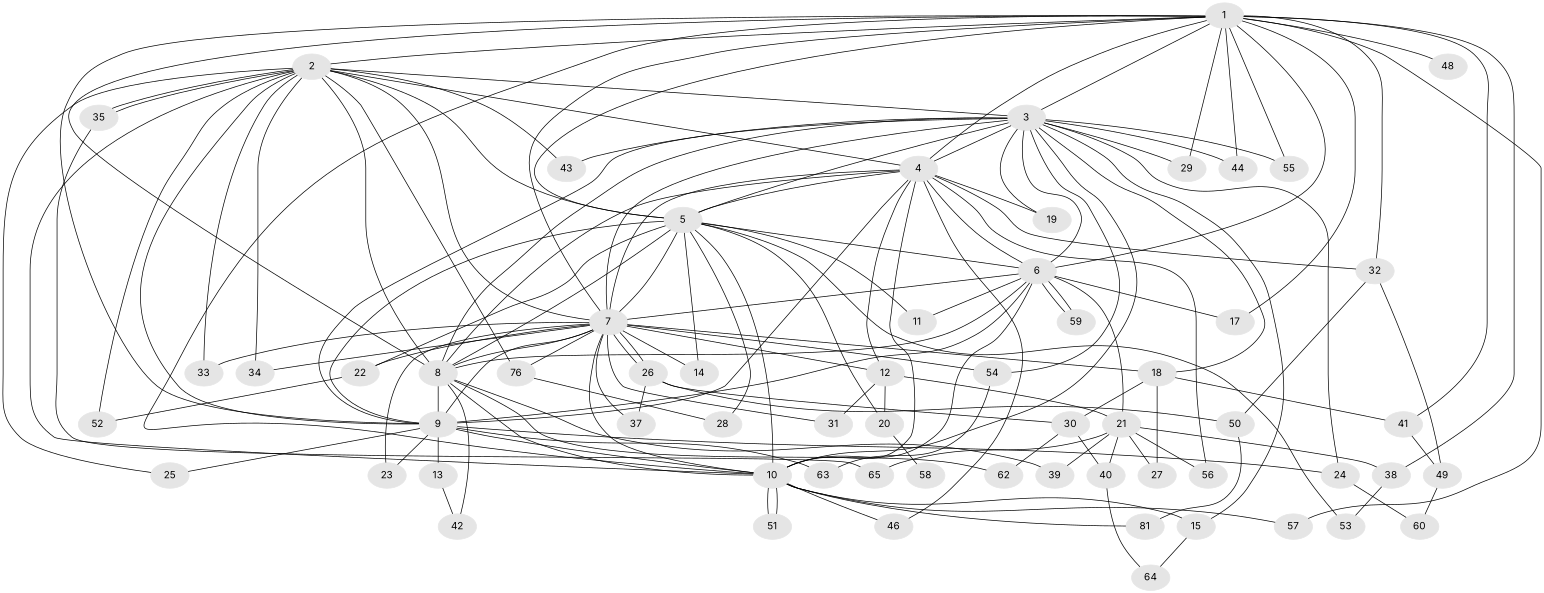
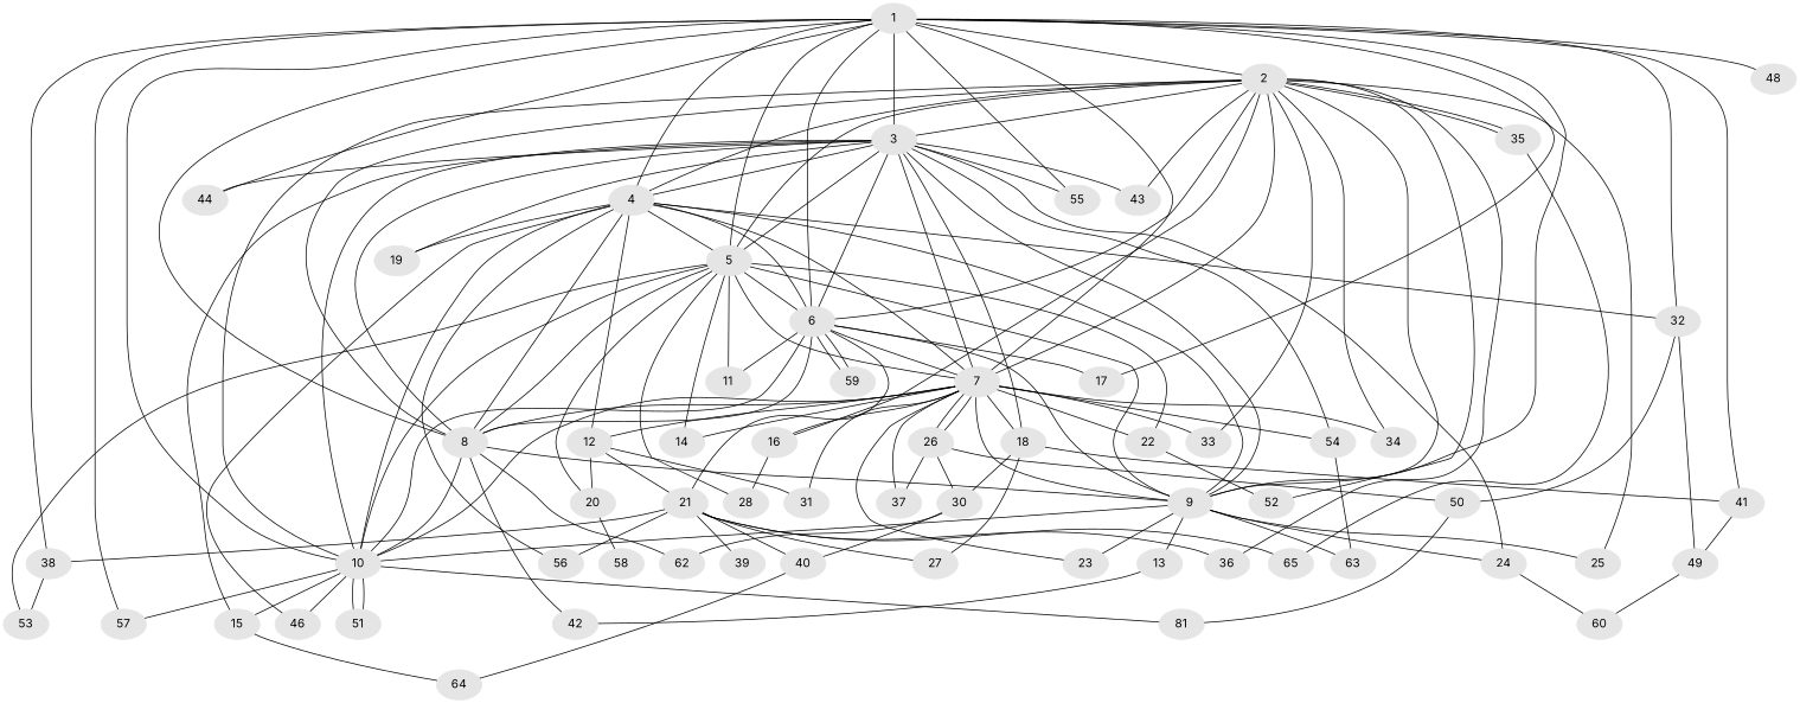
  graph {
    fontname=Inter
    node [color=gray90 fontname=Inter style=filled]
    edge [fontname=Inter]
    1
    2
    3
    4
    5
    6
    7
    8
    9
    10
    17
-   29
    32
    38
    41
    44
    48
    55
    57
-   16 [label=76]
+   16
    25
    33
    34
    35
+   36
    43
    52
    15
    18
    19
    24
    54
    12
    46
    56
    11
    14
    20
    22
    28
    53
    21
    59
    23
    26
    31
    37
    39
    42
    62
    13
    63
    51
    n54 [label=81]
    50
    49
    65
    64
    27
    30
    60
    58
    40
    1 -- 2
    1 -- 3
    1 -- 4
    1 -- 5
    1 -- 6
    1 -- 7
    1 -- 8
    1 -- 9
    1 -- 10
    1 -- 17
-   1 -- 29
    1 -- 32
    1 -- 38
    1 -- 41
    1 -- 44
    1 -- 48
    1 -- 55
    1 -- 57
    2 -- 3
    2 -- 4
    2 -- 5
+   2 -- 6
    2 -- 7
    2 -- 8
    2 -- 9
    2 -- 10
    2 -- 16
    2 -- 25
    2 -- 33
    2 -- 34
    2 -- 35
    2 -- 35
+   2 -- 36
    2 -- 43
    2 -- 52
    3 -- 4
    3 -- 5
    3 -- 6
    3 -- 7
    3 -- 8
    3 -- 9
    3 -- 10
-   3 -- 29
    3 -- 44
    3 -- 55
    3 -- 43
    3 -- 15
    3 -- 18
    3 -- 19
    3 -- 24
    3 -- 54
    4 -- 5
    4 -- 6
    4 -- 7
    4 -- 8
    4 -- 9
    4 -- 10
    4 -- 32
    4 -- 19
    4 -- 12
    4 -- 46
    4 -- 56
    5 -- 6
    5 -- 7
    5 -- 8
    5 -- 9
    5 -- 10
    5 -- 11
    5 -- 14
    5 -- 20
    5 -- 22
    5 -- 28
    5 -- 53
    6 -- 7
    6 -- 8
    6 -- 9
    6 -- 10
    6 -- 17
    6 -- 11
    6 -- 21
    6 -- 59
    6 -- 59
    7 -- 8
    7 -- 9
    7 -- 10
    7 -- 16
    7 -- 33
    7 -- 34
    7 -- 18
    7 -- 54
    7 -- 12
    7 -- 14
    7 -- 22
    7 -- 23
    7 -- 26
    7 -- 26
    7 -- 31
    7 -- 37
    8 -- 9
    8 -- 10
-   8 -- 39
    8 -- 42
    8 -- 62
    9 -- 10
    9 -- 25
    9 -- 24
    9 -- 23
    9 -- 13
    9 -- 63
    10 -- 57
    10 -- 15
    10 -- 46
    10 -- 51
    10 -- 51
    10 -- n54
    32 -- 50
    32 -- 49
    38 -- 53
    41 -- 49
    16 -- 28
    35 -- 65
    15 -- 64
    18 -- 41
    18 -- 27
    18 -- 30
    24 -- 60
    54 -- 63
    12 -- 20
    12 -- 21
    12 -- 31
    20 -- 58
    22 -- 52
    21 -- 38
+   21 -- 36
    21 -- 56
    21 -- 39
    21 -- 65
    21 -- 27
    21 -- 40
    26 -- 37
    26 -- 50
    26 -- 30
    13 -- 42
    50 -- n54
    49 -- 60
    30 -- 62
    30 -- 40
    40 -- 64
  }
